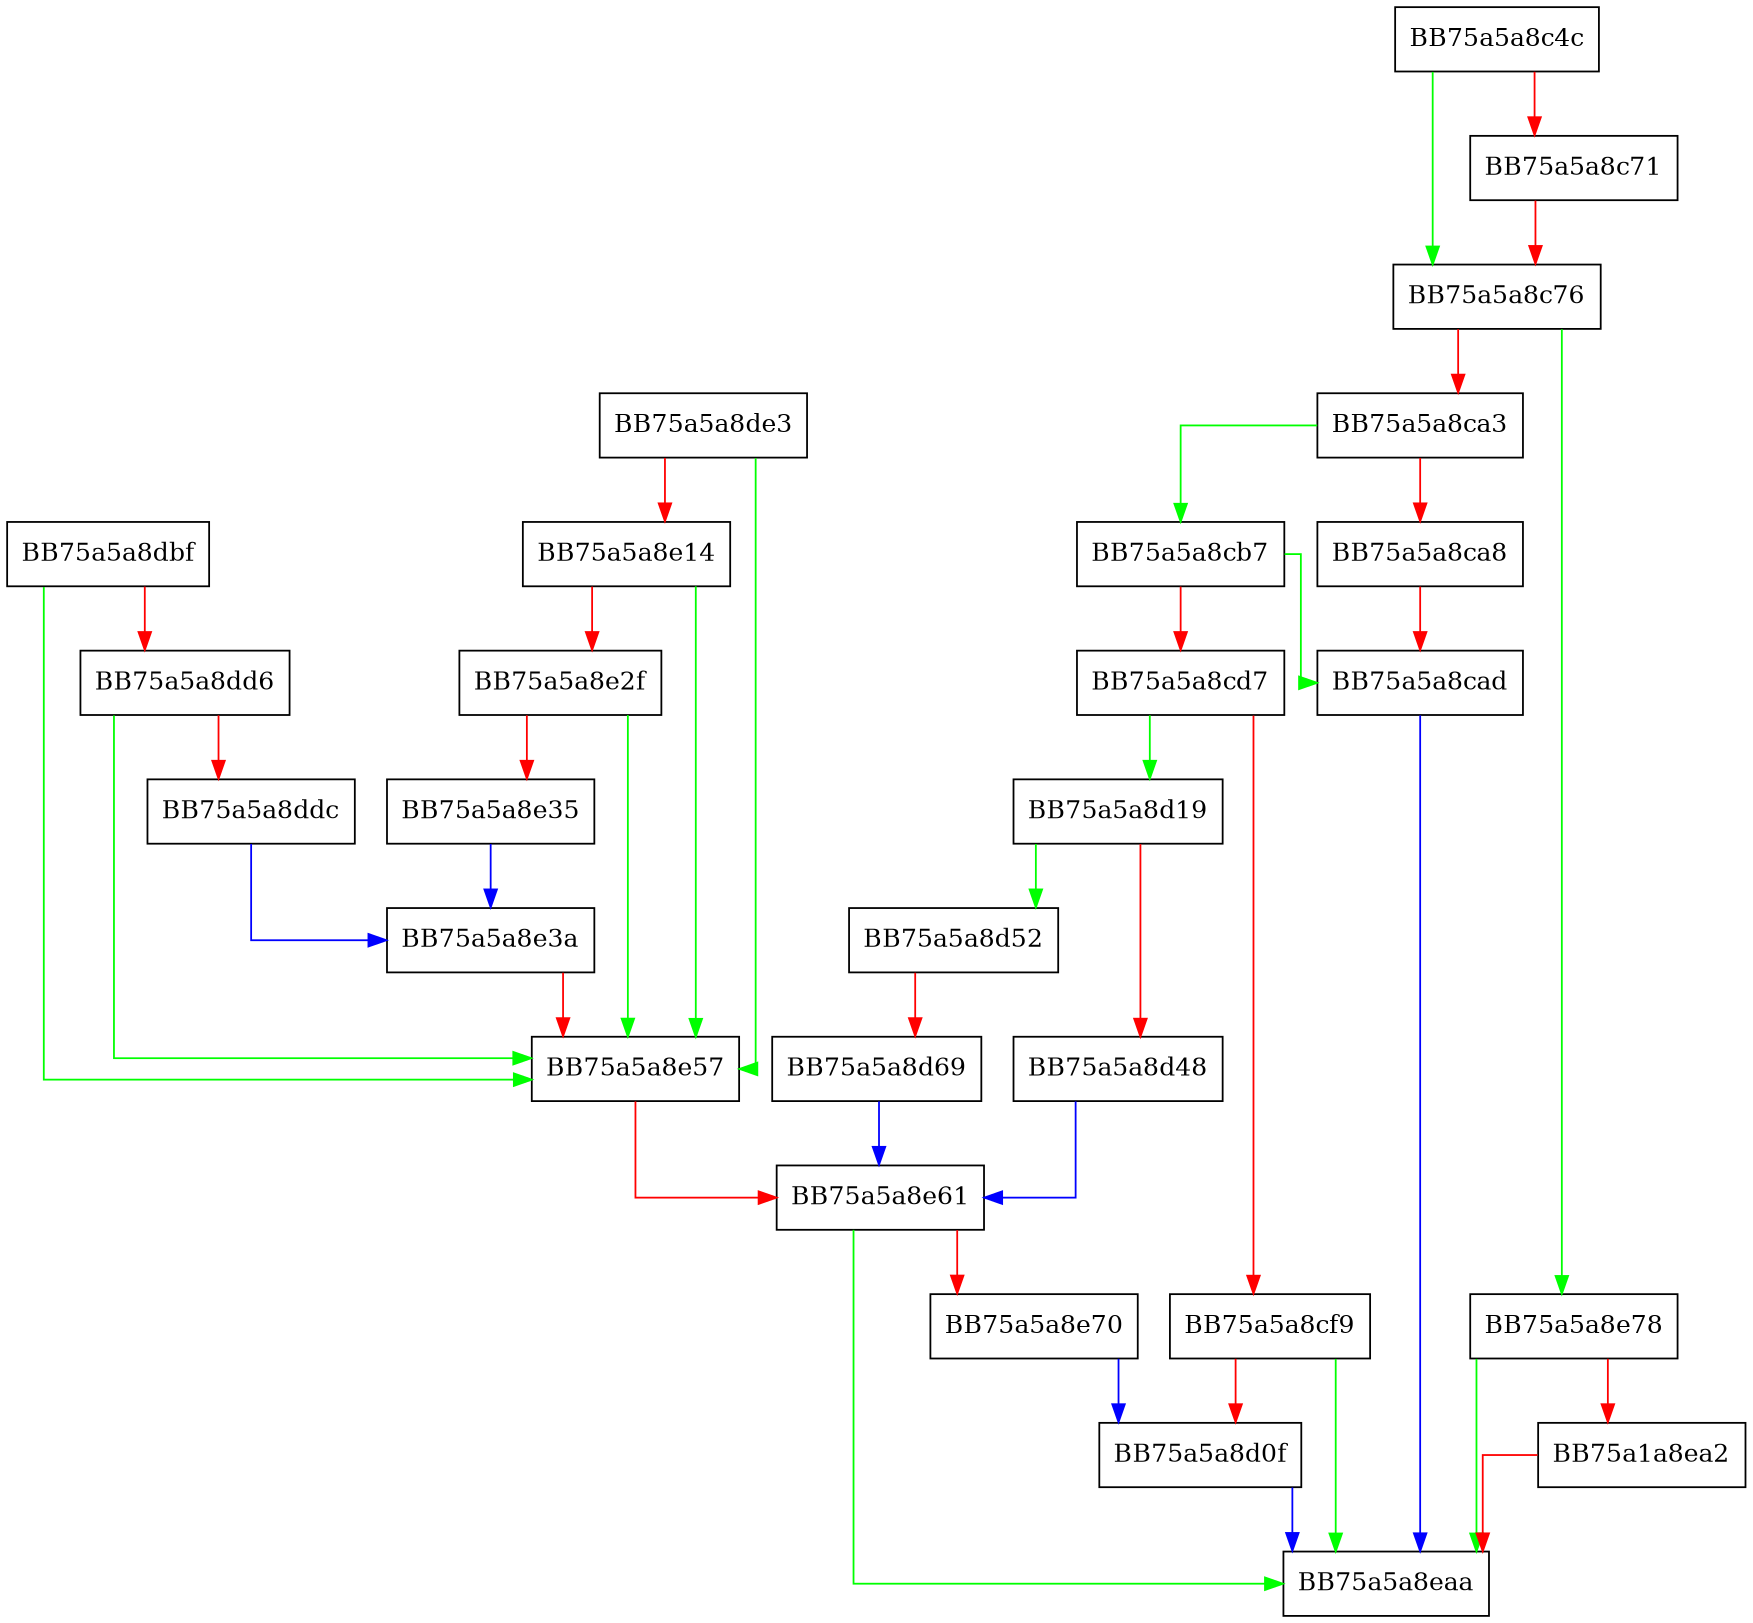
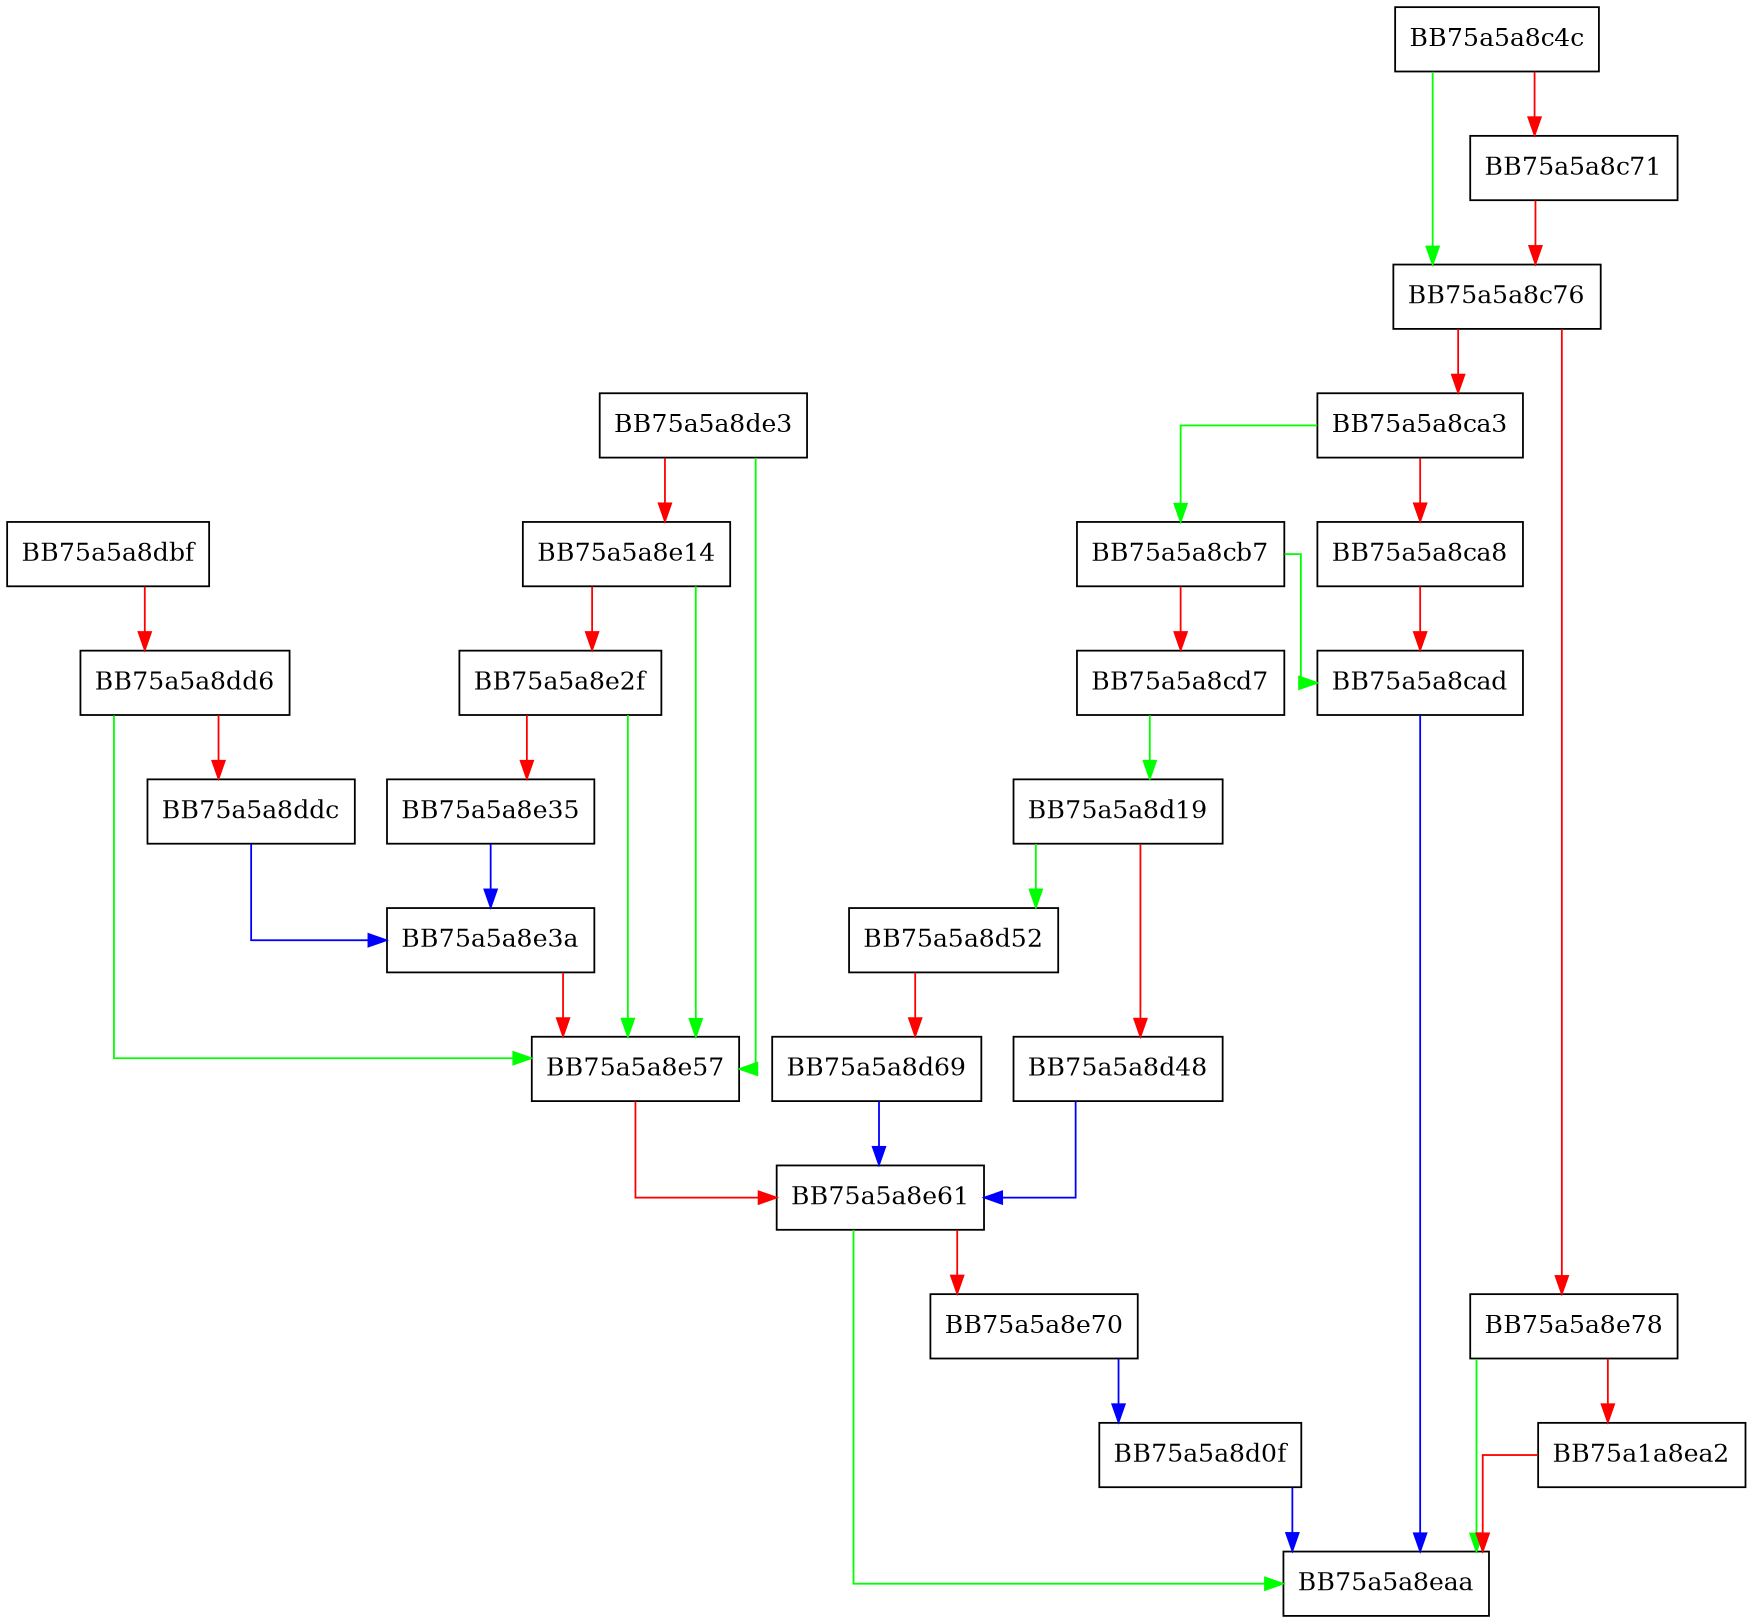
  digraph {
    splines=ortho
    node [shape=box]
    edge [color=red]
    BB75a5a8c4c
    BB75a5a8c76
    BB75a5a8c71
    BB75a5a8e78
    BB75a5a8ca3
    BB75a5a8eaa
    n7 [label=BB75a1a8ea2]
    BB75a5a8cb7
    BB75a5a8ca8
    BB75a5a8cad
    BB75a5a8cd7
    BB75a5a8d19
-   BB75a5a8cf9
    BB75a5a8d52
    BB75a5a8d48
    BB75a5a8d0f
    BB75a5a8d69
    BB75a5a8e61
    BB75a5a8e70
    BB75a5a8de3
    BB75a5a8e57
    BB75a5a8e14
    BB75a5a8dbf
    BB75a5a8dd6
    BB75a5a8e2f
    BB75a5a8ddc
    BB75a5a8e3a
    BB75a5a8e35
    BB75a5a8c4c -> BB75a5a8c76 [color=green]
    BB75a5a8c4c -> BB75a5a8c71
-   BB75a5a8c76 -> BB75a5a8e78 [color=green]
+   BB75a5a8c76 -> BB75a5a8e78
    BB75a5a8c76 -> BB75a5a8ca3
    BB75a5a8c71 -> BB75a5a8c76
    BB75a5a8e78 -> BB75a5a8eaa [color=green]
    BB75a5a8e78 -> n7
    BB75a5a8ca3 -> BB75a5a8cb7 [color=green]
    BB75a5a8ca3 -> BB75a5a8ca8
    n7 -> BB75a5a8eaa
    BB75a5a8cb7 -> BB75a5a8cad [color=green]
    BB75a5a8cb7 -> BB75a5a8cd7
    BB75a5a8ca8 -> BB75a5a8cad
    BB75a5a8cad -> BB75a5a8eaa [color=blue]
    BB75a5a8cd7 -> BB75a5a8d19 [color=green]
-   BB75a5a8cd7 -> BB75a5a8cf9
    BB75a5a8d19 -> BB75a5a8d52 [color=green]
    BB75a5a8d19 -> BB75a5a8d48
-   BB75a5a8cf9 -> BB75a5a8eaa [color=green]
-   BB75a5a8cf9 -> BB75a5a8d0f
    BB75a5a8d52 -> BB75a5a8d69
    BB75a5a8d48 -> BB75a5a8e61 [color=blue]
    BB75a5a8d0f -> BB75a5a8eaa [color=blue]
    BB75a5a8d69 -> BB75a5a8e61 [color=blue]
    BB75a5a8e61 -> BB75a5a8eaa [color=green]
    BB75a5a8e61 -> BB75a5a8e70
    BB75a5a8e70 -> BB75a5a8d0f [color=blue]
    BB75a5a8de3 -> BB75a5a8e57 [color=green]
    BB75a5a8de3 -> BB75a5a8e14
    BB75a5a8e57 -> BB75a5a8e61
    BB75a5a8e14 -> BB75a5a8e57 [color=green]
    BB75a5a8e14 -> BB75a5a8e2f
-   BB75a5a8dbf -> BB75a5a8e57 [color=green]
    BB75a5a8dbf -> BB75a5a8dd6
    BB75a5a8dd6 -> BB75a5a8e57 [color=green]
    BB75a5a8dd6 -> BB75a5a8ddc
    BB75a5a8e2f -> BB75a5a8e57 [color=green]
    BB75a5a8e2f -> BB75a5a8e35
    BB75a5a8ddc -> BB75a5a8e3a [color=blue]
    BB75a5a8e3a -> BB75a5a8e57
    BB75a5a8e35 -> BB75a5a8e3a [color=blue]
  }
